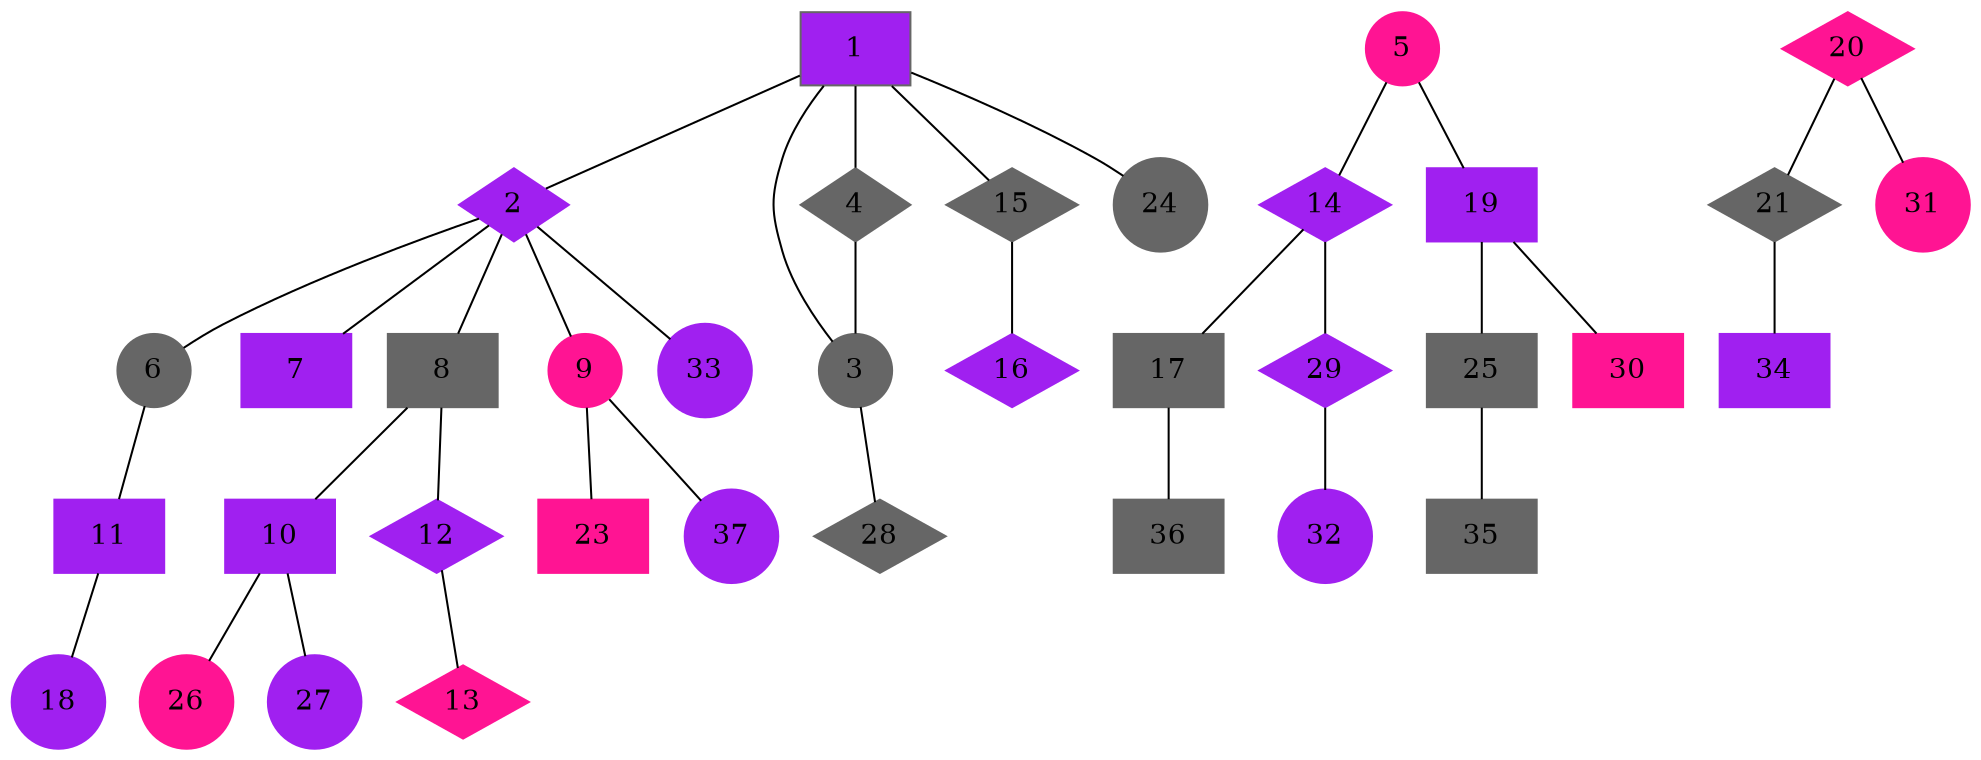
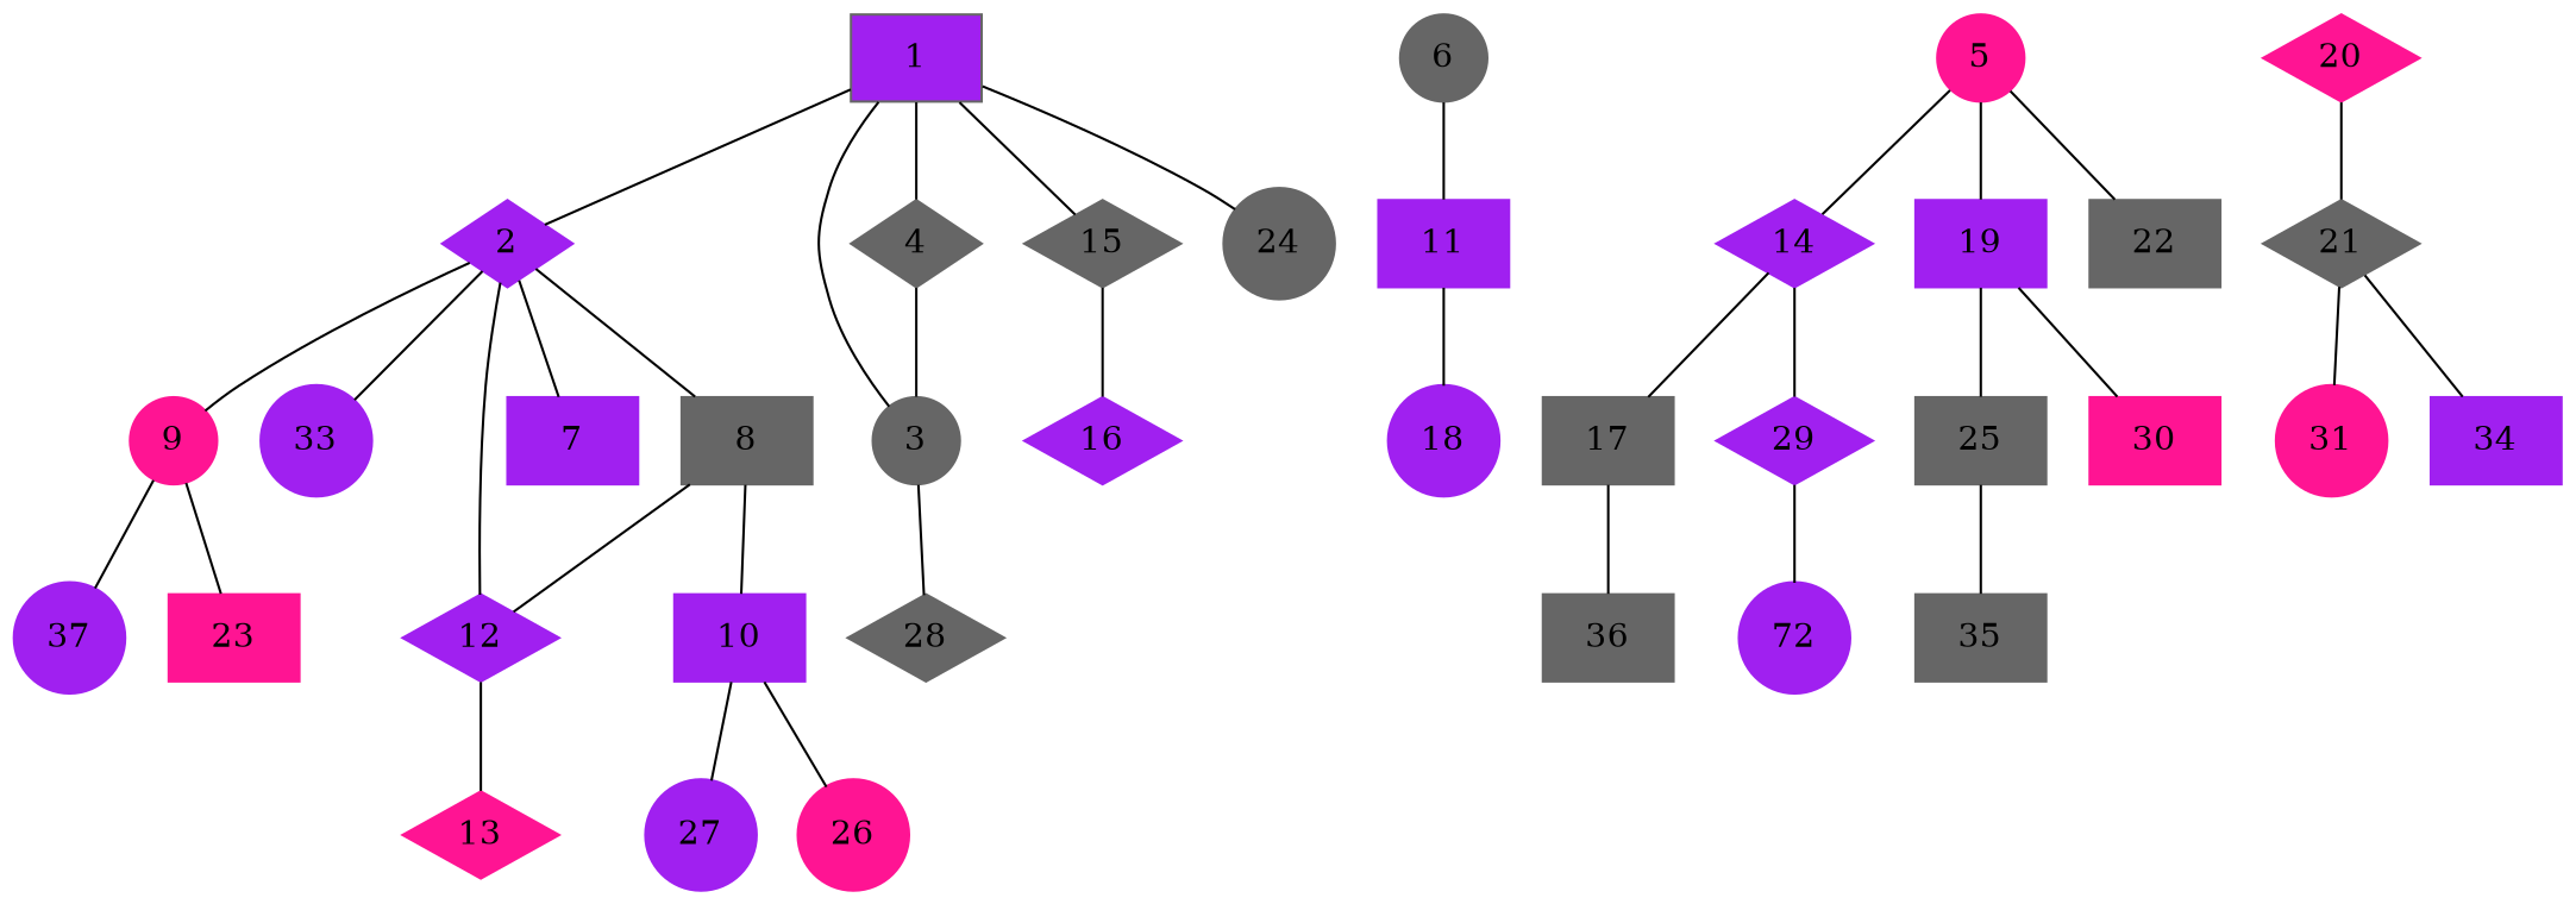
  graph {
    node [color=purple shape=box style=filled]
    edge [weight=1.0]
    1 [color=gray40 fillcolor=purple]
    2 [shape=diamond]
    3 [color=gray40 shape=circle]
    4 [color=gray40 shape=diamond]
    15 [color=gray40 shape=diamond]
    24 [color=gray40 shape=circle]
    6 [color=gray40 shape=circle]
    7
    8 [color=gray40]
    9 [color=deeppink shape=circle]
    33 [shape=circle]
    28 [color=gray40 shape=diamond]
    16 [shape=diamond]
    11
    10
    12 [shape=diamond]
    23 [color=deeppink]
    37 [shape=circle]
    5 [color=deeppink shape=circle]
    14 [shape=diamond]
    19
+   22 [color=gray40]
    17 [color=gray40]
    29 [shape=diamond]
    25 [color=gray40]
    30 [color=deeppink]
    18 [shape=circle]
    26 [color=deeppink shape=circle]
    27 [shape=circle]
    13 [color=deeppink shape=diamond]
    36 [color=gray40]
-   32 [shape=circle]
+   32 [shape=circle label=72]
    20 [color=deeppink shape=diamond]
    21 [color=gray40 shape=diamond]
    35 [color=gray40]
    31 [color=deeppink shape=circle]
    34
    1 -- 2
    1 -- 3
    1 -- 4
    1 -- 15
    1 -- 24
-   2 -- 6
+   2 -- 12
    2 -- 7
    2 -- 8
    2 -- 9
    2 -- 33
    3 -- 28
    4 -- 3
    15 -- 16
    6 -- 11
    8 -- 10
    8 -- 12
    9 -- 23
    9 -- 37
    11 -- 18
    10 -- 26
    10 -- 27
    12 -- 13
    5 -- 14
    5 -- 19
+   5 -- 22
    14 -- 17
    14 -- 29
    19 -- 25
    19 -- 30
    17 -- 36
    29 -- 32
    25 -- 35
    20 -- 21
-   20 -- 31
+   21 -- 31
    21 -- 34
  }
